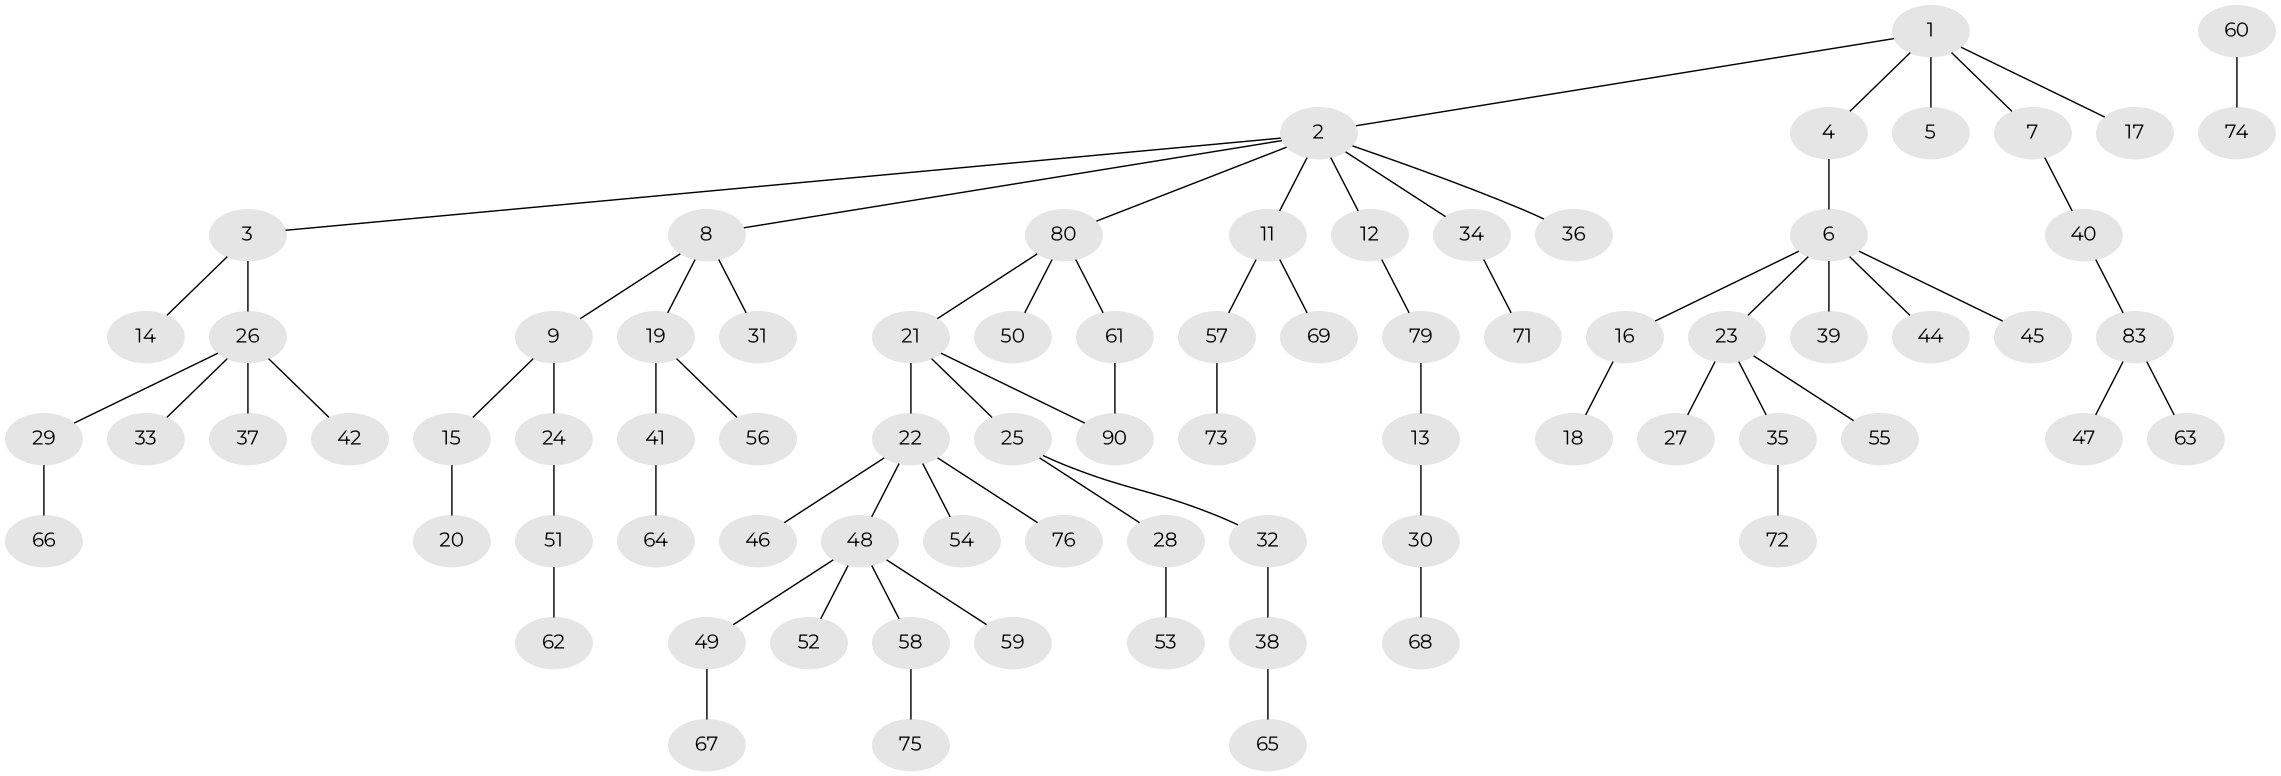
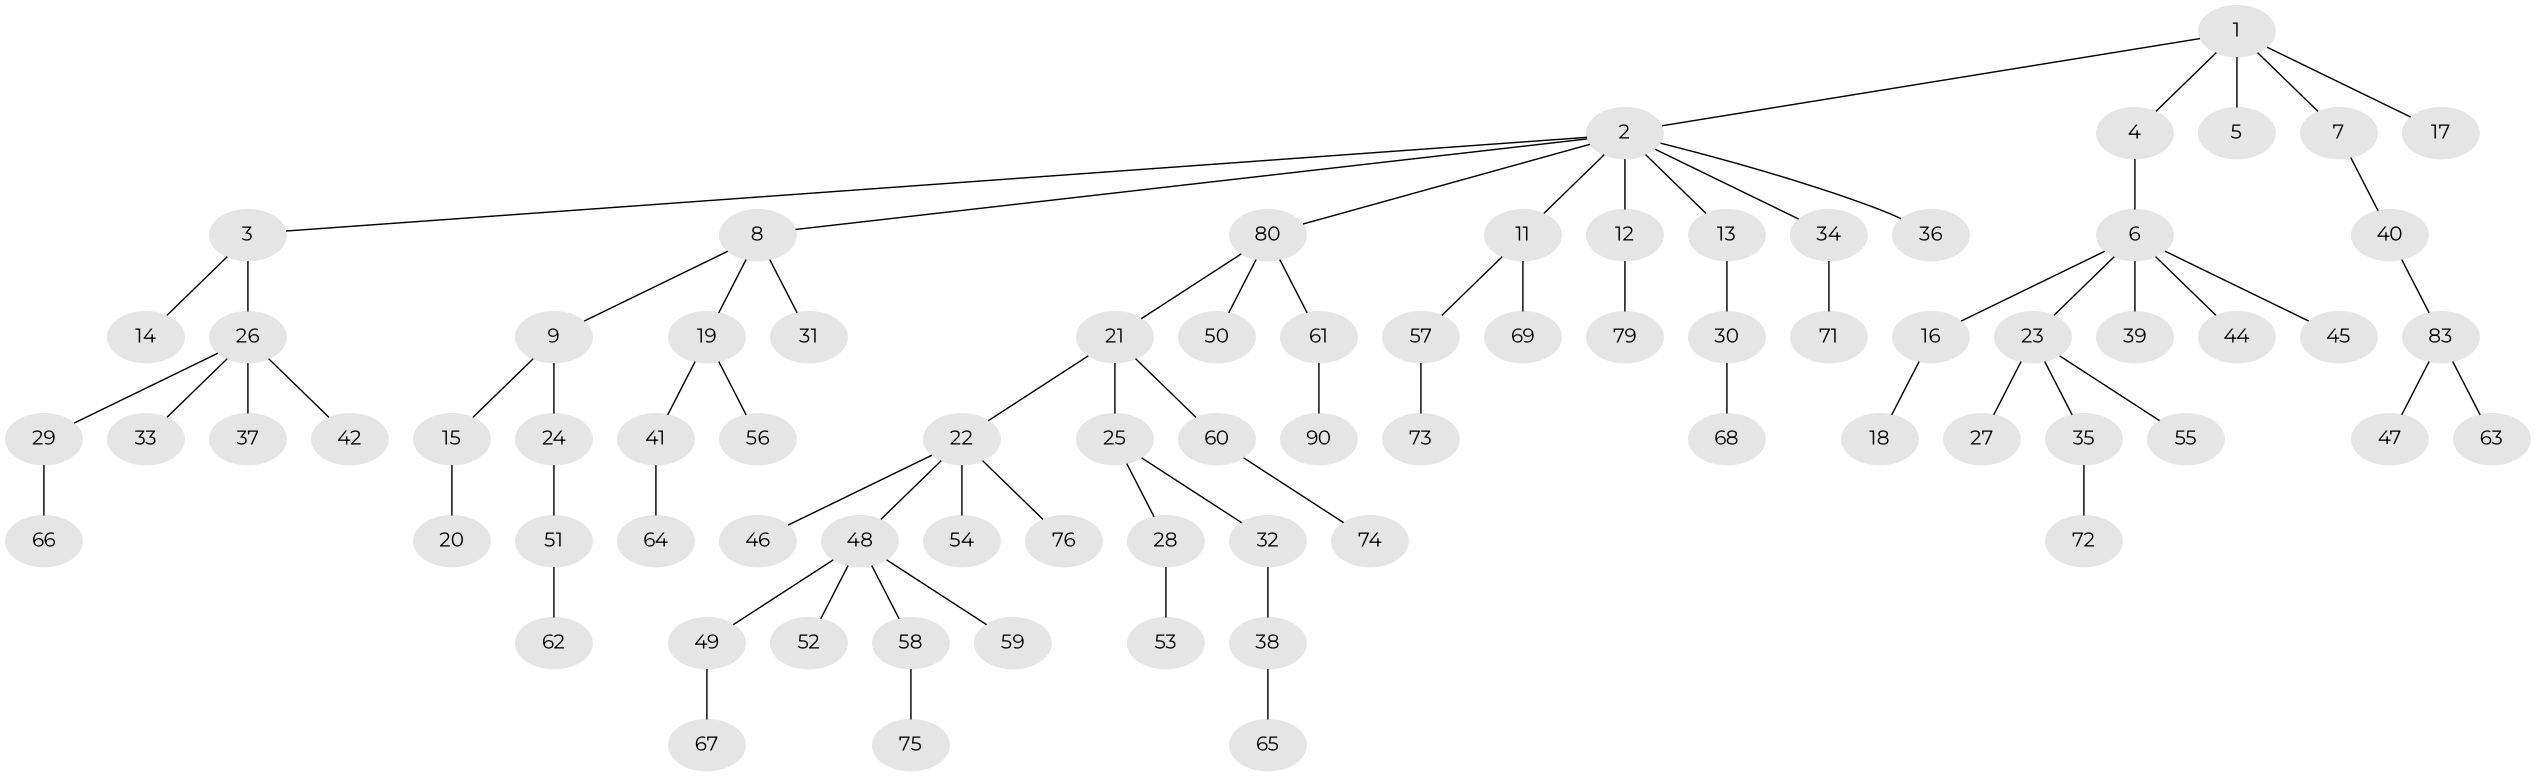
  graph {
    fontname=Montserrat
    node [color=gray90 fontname=Montserrat style=filled]
    edge [fontname=Montserrat]
    1
    2
    4
    5
    7
    17
    3
    8
    n9 [label=80]
    11
    12
    13
    34
    36
    6
    40
    14
    26
    9
    19
    31
    21
    50
    61
    57
    69
    n27 [label=79]
    30
    71
    29
    33
    37
    42
    16
    23
    39
    44
    45
    18
    27
    35
    55
    n43 [label=83]
    15
    24
    41
    56
    20
    51
    22
    25
    60
    n53 [label=90]
    73
    68
    64
    46
    48
    54
    76
    28
    32
    74
    49
    52
    58
    59
    72
    62
    53
    38
    66
    65
    47
    63
    67
    75
    1 -- 2
    1 -- 4
    1 -- 5
    1 -- 7
    1 -- 17
    2 -- 3
    2 -- 8
    2 -- n9
    2 -- 11
    2 -- 12
-   n27 -- 13
+   2 -- 13
    2 -- 34
    2 -- 36
    4 -- 6
    7 -- 40
    3 -- 14
    3 -- 26
    8 -- 9
    8 -- 19
    8 -- 31
    n9 -- 21
    n9 -- 50
    n9 -- 61
    11 -- 57
    11 -- 69
    12 -- n27
    13 -- 30
    34 -- 71
    6 -- 16
    6 -- 23
    6 -- 39
    6 -- 44
    6 -- 45
    40 -- n43
    26 -- 29
    26 -- 33
    26 -- 37
    26 -- 42
    9 -- 15
    9 -- 24
    19 -- 41
    19 -- 56
    21 -- 22
    21 -- 25
-   21 -- n53
+   21 -- 60
    61 -- n53
    57 -- 73
    30 -- 68
    29 -- 66
    16 -- 18
    23 -- 27
    23 -- 35
    23 -- 55
    35 -- 72
    n43 -- 47
    n43 -- 63
    15 -- 20
    24 -- 51
    41 -- 64
    51 -- 62
    22 -- 46
    22 -- 48
    22 -- 54
    22 -- 76
    25 -- 28
    25 -- 32
    60 -- 74
    48 -- 49
    48 -- 52
    48 -- 58
    48 -- 59
    28 -- 53
    32 -- 38
    49 -- 67
    58 -- 75
    38 -- 65
  }
